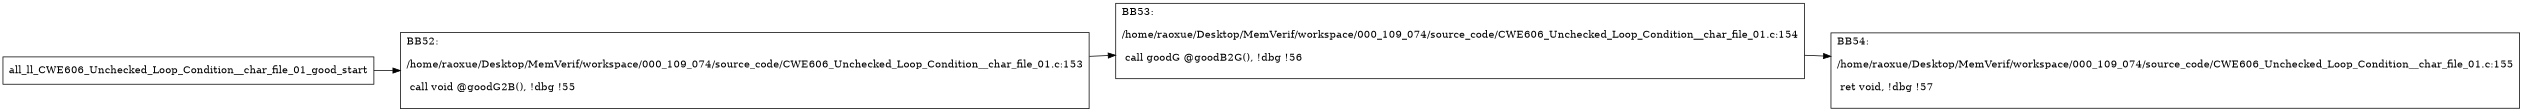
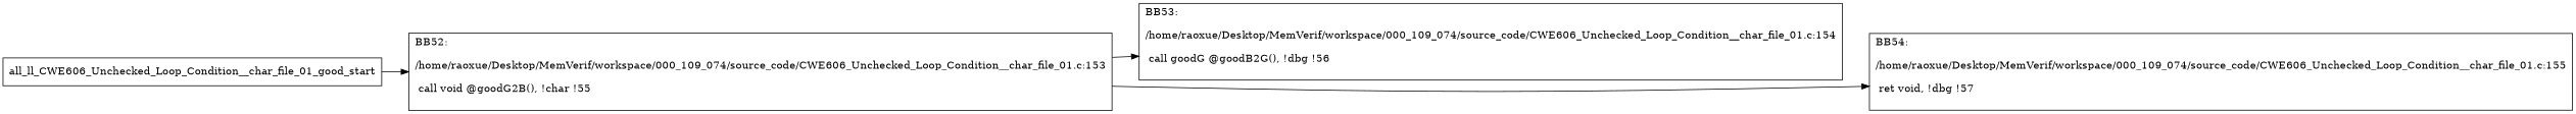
  digraph {
    rankdir=LR
    node [shape=record]
    n1 [label="{all_ll_CWE606_Unchecked_Loop_Condition__char_file_01_good_start}"]
-   n2 [label="{BB52:\l\l/home/raoxue/Desktop/MemVerif/workspace/000_109_074/source_code/CWE606_Unchecked_Loop_Condition__char_file_01.c:153\l\n  call void @goodG2B(), !dbg !55\l\n}"]
+   n2 [label="{BB52:\l\l/home/raoxue/Desktop/MemVerif/workspace/000_109_074/source_code/CWE606_Unchecked_Loop_Condition__char_file_01.c:153\l\n  call void @goodG2B(), !char !55\l\n}"]
    n3 [label="{BB53:\l\l/home/raoxue/Desktop/MemVerif/workspace/000_109_074/source_code/CWE606_Unchecked_Loop_Condition__char_file_01.c:154\l\n  call goodG @goodB2G(), !dbg !56\l\n}"]
    n4 [label="{BB54:\l\l/home/raoxue/Desktop/MemVerif/workspace/000_109_074/source_code/CWE606_Unchecked_Loop_Condition__char_file_01.c:155\l\n  ret void, !dbg !57\l\n}"]
    n1 -> n2
    n2 -> n3
-   n3 -> n4
+   n2 -> n4
  }
